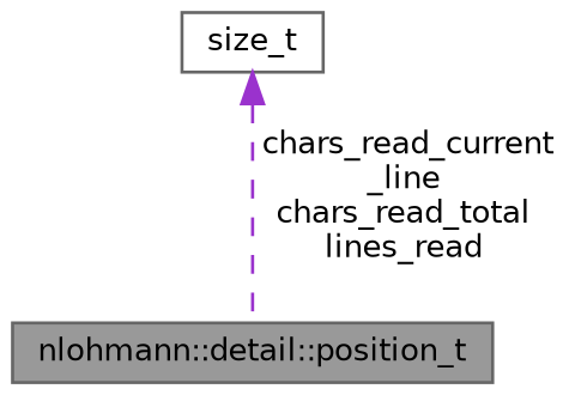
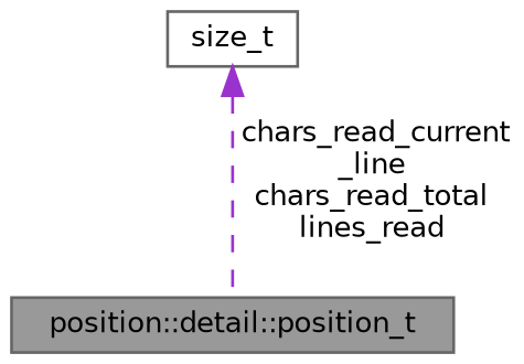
  digraph {
    node [color=gray40 fontname=Helvetica fontsize=10 shape=box style=filled]
-   n1 [fillcolor=grey60 fontcolor=black height=0.2 label="nlohmann::detail::position_t" width=0.4]
+   n1 [fillcolor=grey60 fontcolor=black height=0.2 label="position::detail::position_t" width=0.4]
    n2 [fillcolor=white height=0.2 label=size_t width=0.4]
    n2 -> n1 [color=darkorchid3 dir=back fontname=Helvetica fontsize=10 label=" chars_read_current\l_line\nchars_read_total\nlines_read" labelfontname=Helvetica labelfontsize=10 style=dashed]
  }
